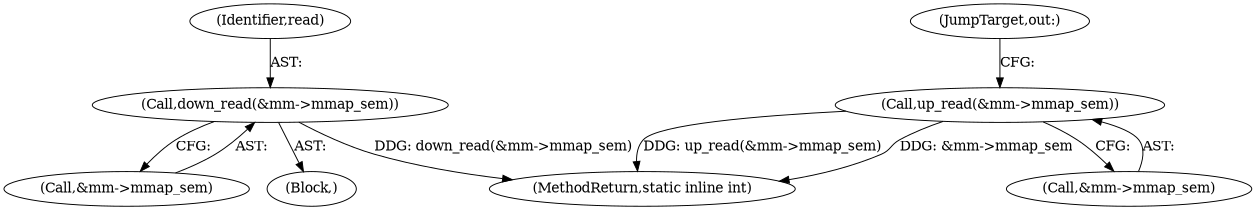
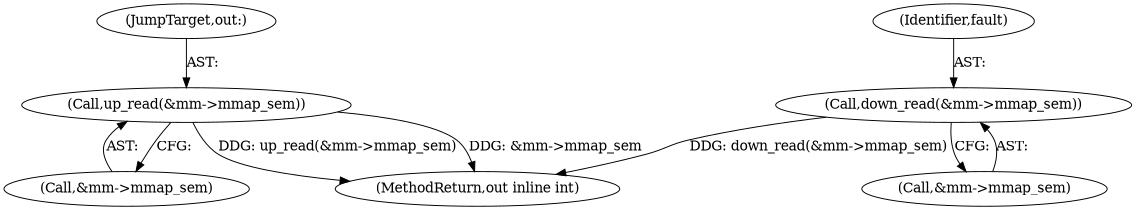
  digraph {
    n1 [label="(Call,down_read(&mm->mmap_sem))"]
-   n2 [label="(MethodReturn,static inline int)"]
+   n2 [label="(MethodReturn,out inline int)"]
    n3 [label="(Call,&mm->mmap_sem)"]
-   n4 [label="(Block,)"]
    n5 [label="(Call,up_read(&mm->mmap_sem))"]
    n6 [label="(Call,&mm->mmap_sem)"]
-   n7 [label="(Identifier,read)"]
+   n7 [label="(Identifier,fault)"]
    n8 [label="(JumpTarget,out:)"]
    n1 -> n2 [label="DDG: down_read(&mm->mmap_sem)"]
    n1 -> n3 [label="CFG: "]
-   n1 -> n4 [label="AST: "]
    n3 -> n1 [label="AST: "]
    n5 -> n2 [label="DDG: up_read(&mm->mmap_sem)"]
    n5 -> n2 [label="DDG: &mm->mmap_sem"]
    n5 -> n6 [label="CFG: "]
    n6 -> n5 [label="AST: "]
    n7 -> n1 [label="AST: "]
-   n8 -> n5 [label="CFG: "]
+   n8 -> n5 [label="AST: "]
  }
